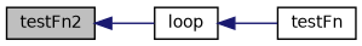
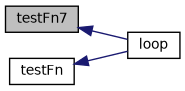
  digraph {
    rankdir=LR
    node [color=black fillcolor=white fontname=Helvetica fontsize=10 shape=record style=filled]
    edge [color=midnightblue dir=back fontname=Helvetica fontsize=10 labelfontname=Helvetica labelfontsize=10 style=solid]
-   n1 [fillcolor=grey75 fontcolor=black height=0.2 label=testFn2 width=0.4]
+   n1 [fillcolor=grey75 fontcolor=black height=0.2 label=testFn7 width=0.4]
    n2 [height=0.2 label=loop width=0.4]
    n3 [height=0.2 label=testFn width=0.4]
    n1 -> n2
-   n2 -> n3
+   n3 -> n2
  }
